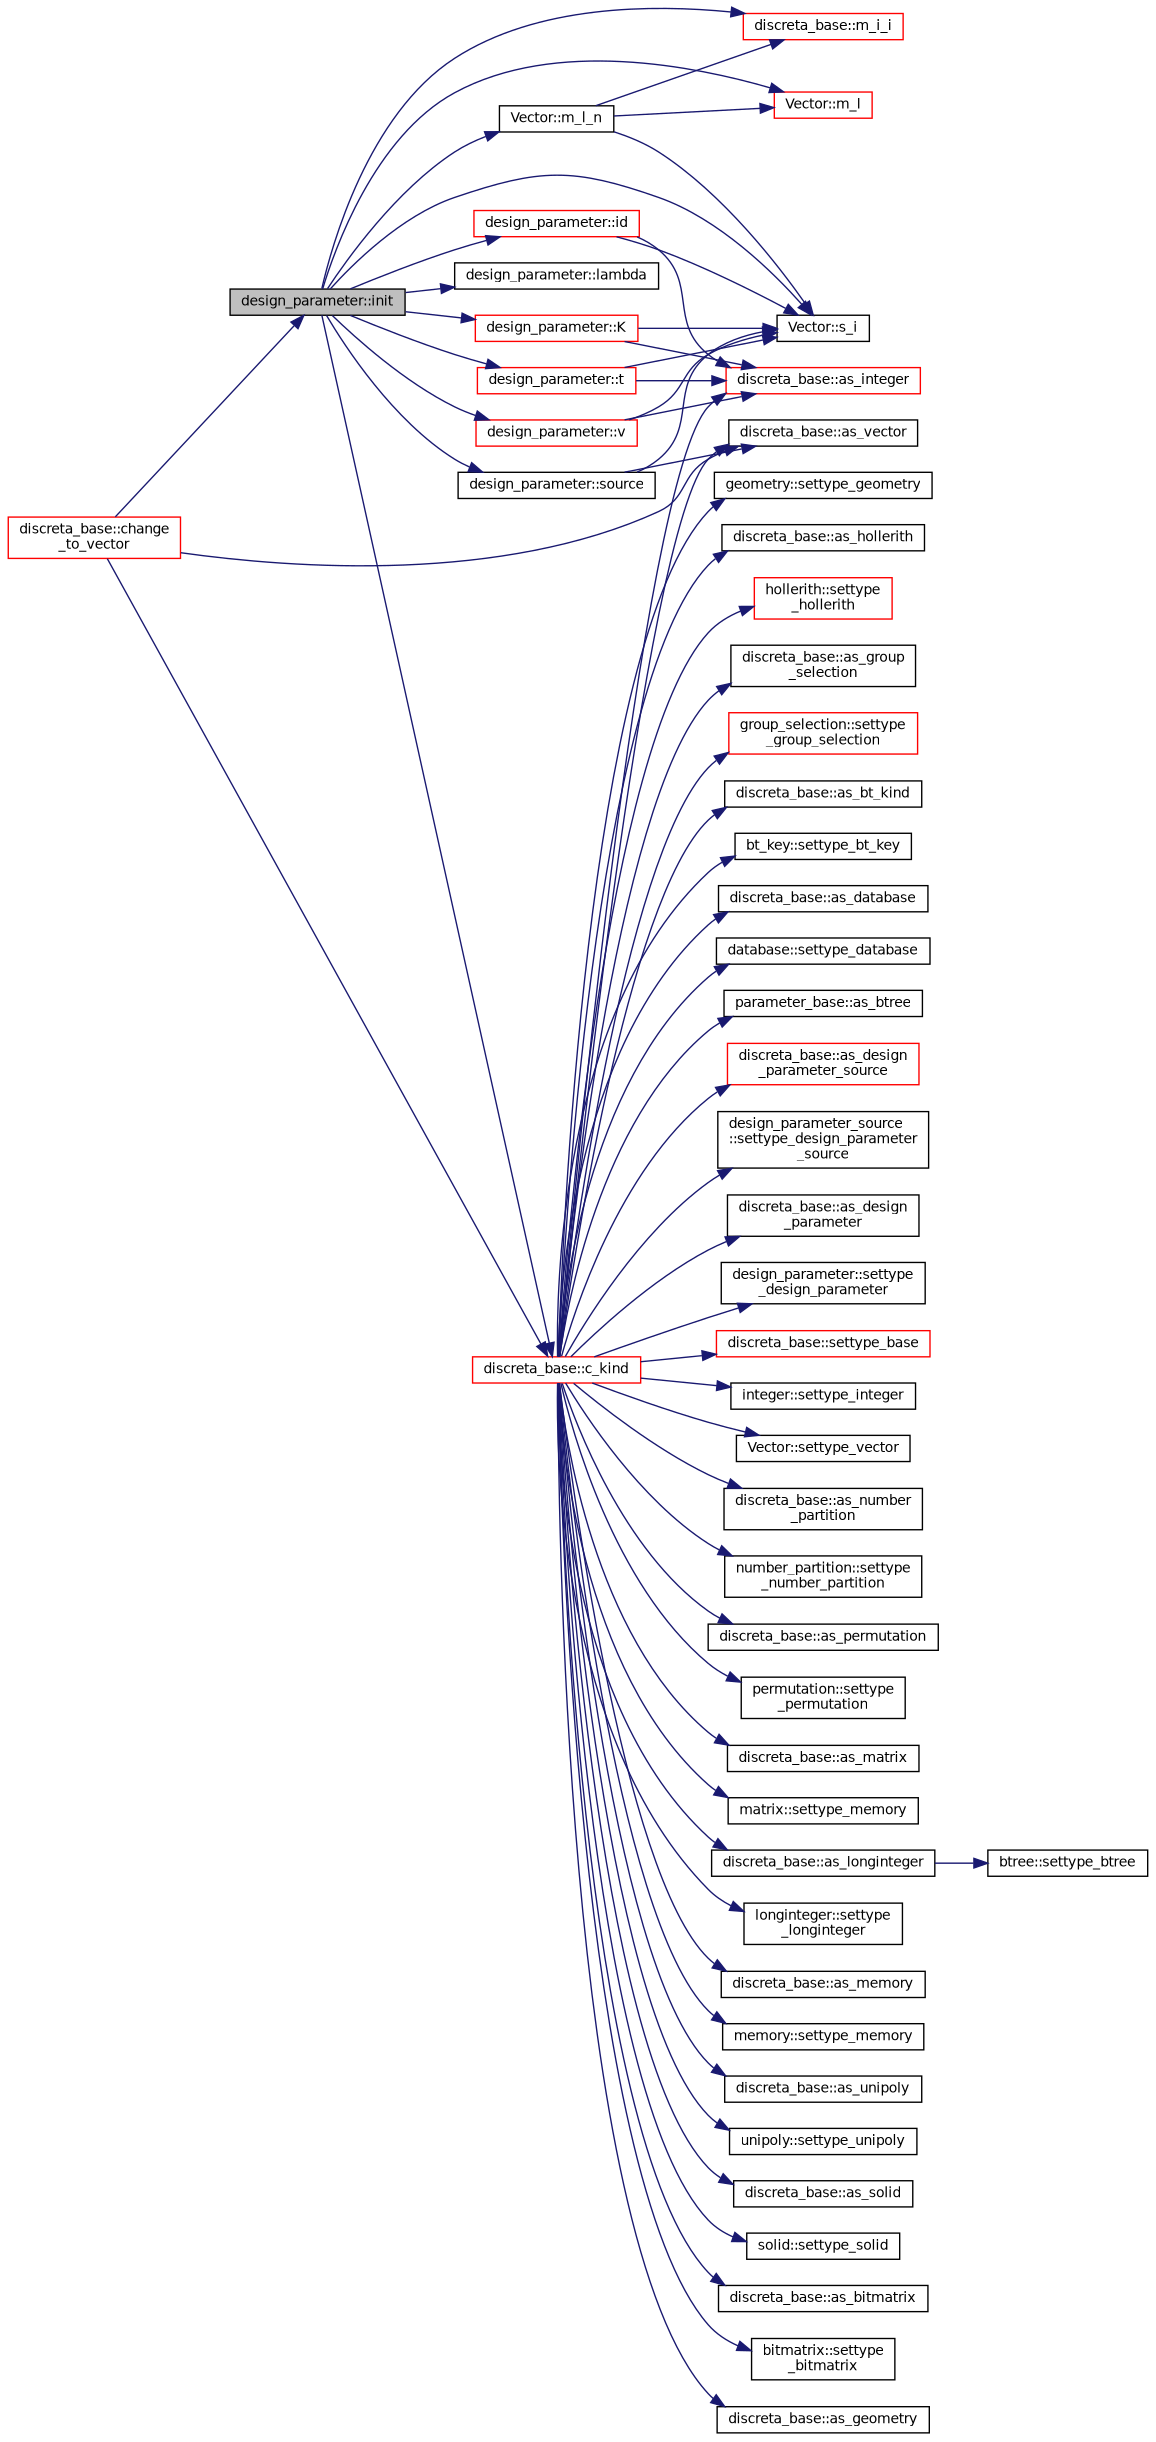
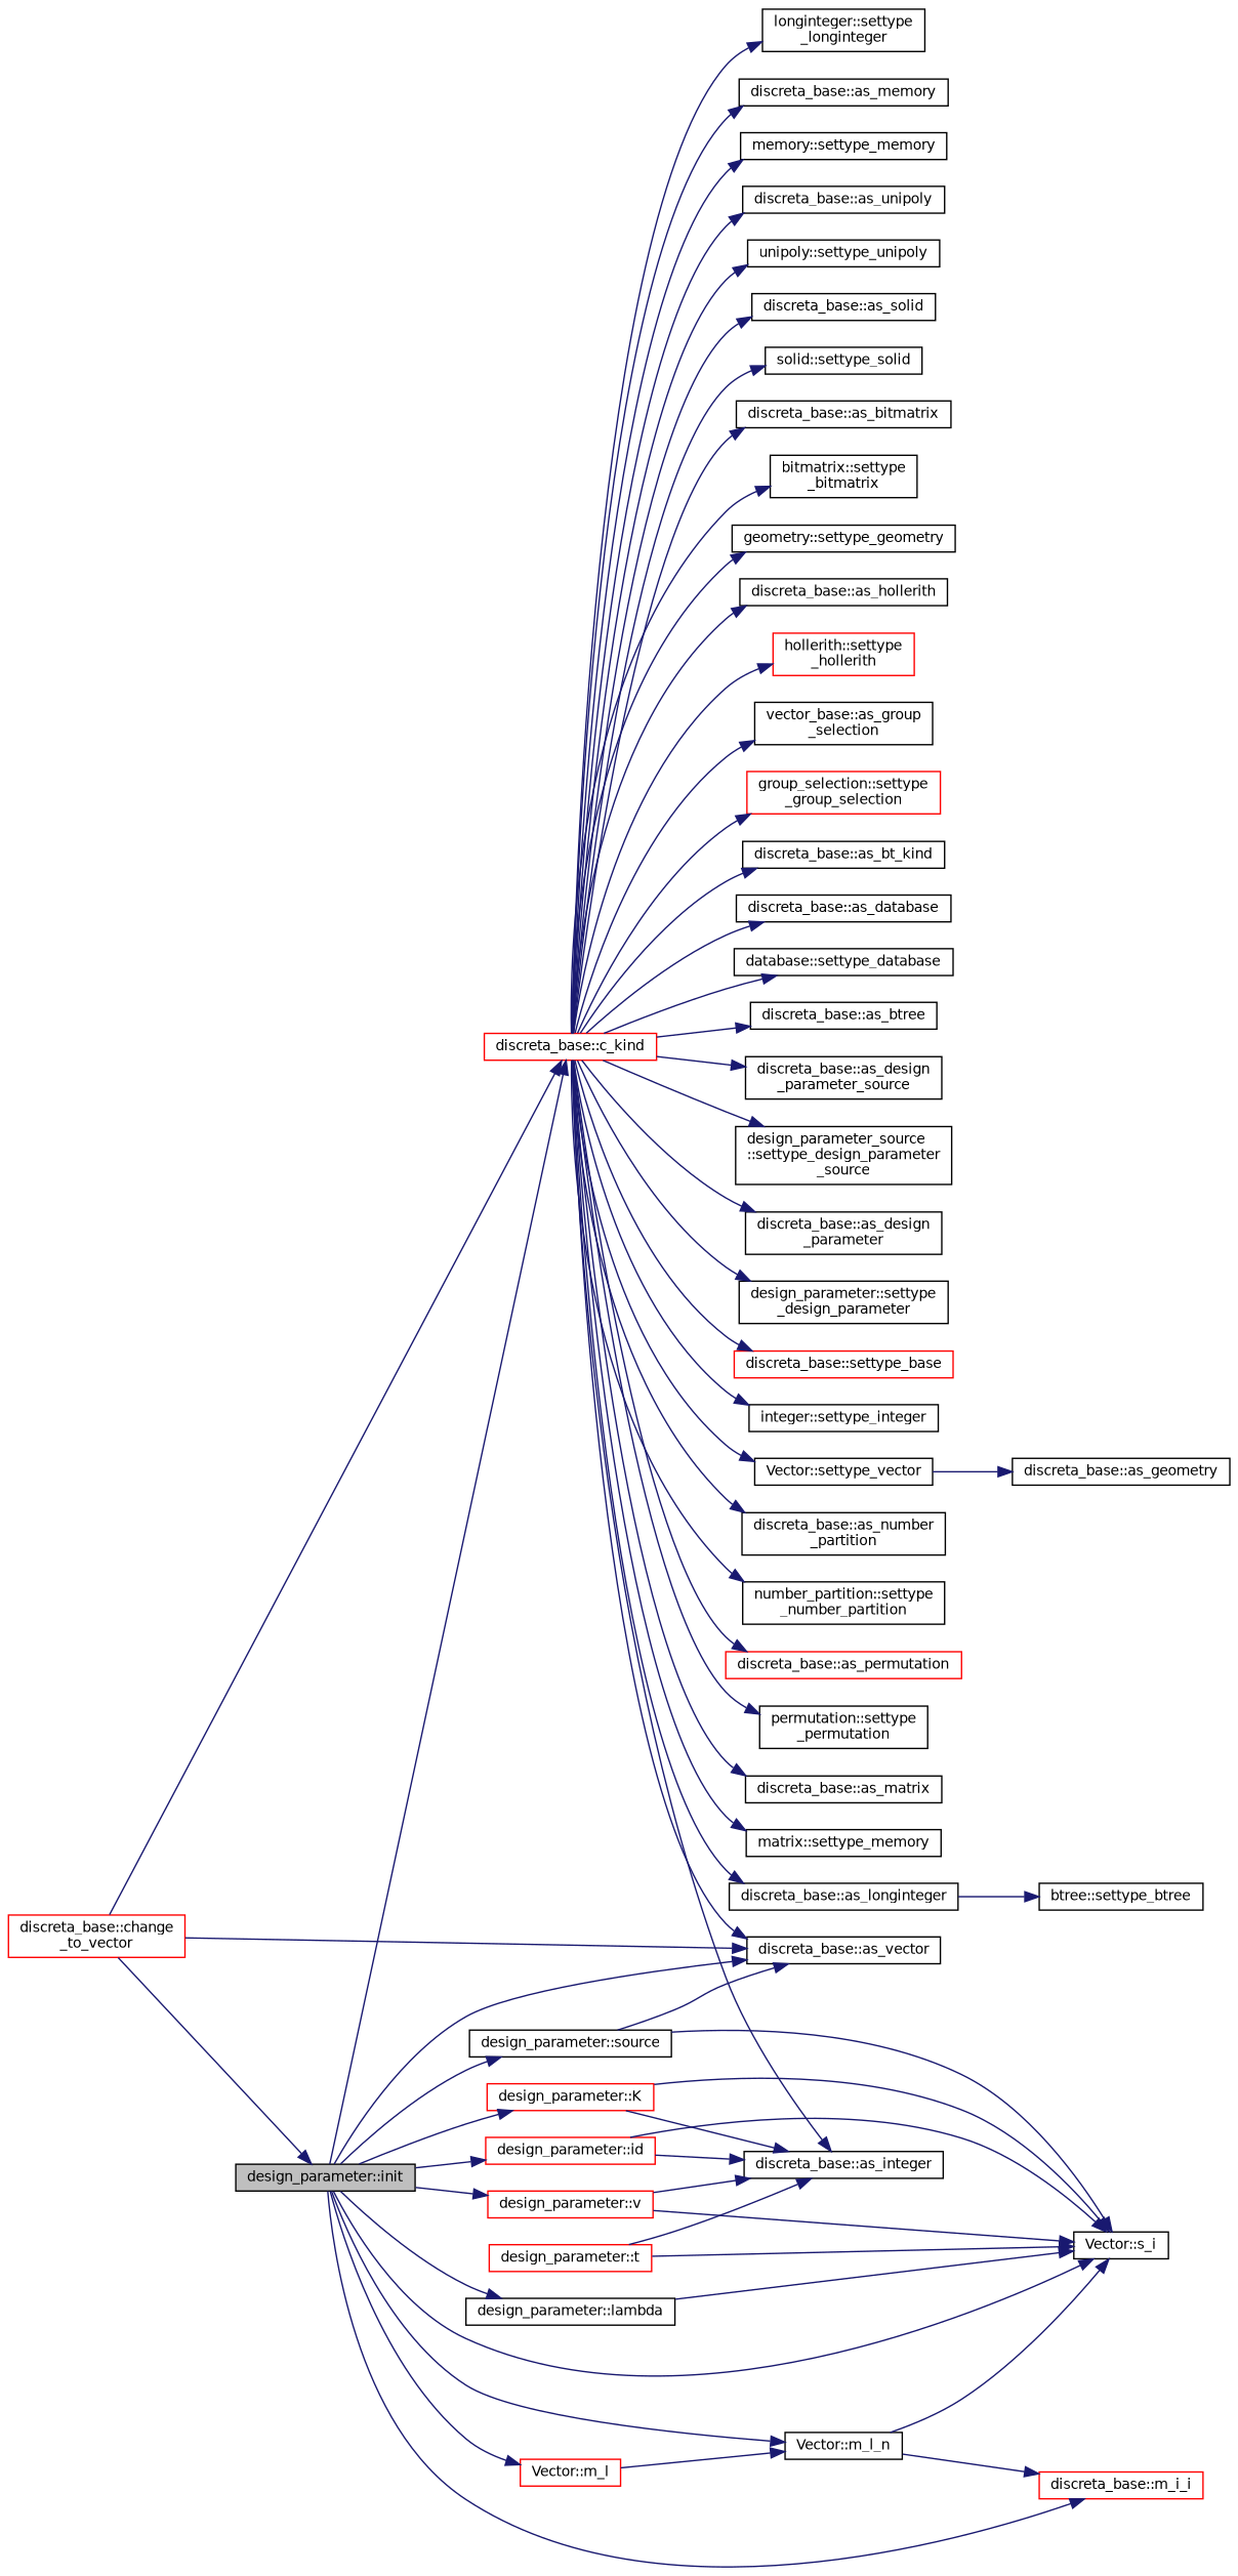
  digraph {
    rankdir=LR
    node [color=black fillcolor=white fontname=Helvetica fontsize=10 shape=record style=filled]
    edge [color=midnightblue fontname=Helvetica fontsize=10 labelfontname=Helvetica labelfontsize=10 style=solid]
    n1 [fillcolor=grey75 fontcolor=black height=0.2 label="design_parameter::init" width=0.4]
    n2 [height=0.2 label="Vector::m_l_n" width=0.4]
    n3 [color=red height=0.2 label="Vector::m_l" width=0.4]
    n4 [height=0.2 label="Vector::s_i" width=0.4]
    n5 [color=red height=0.2 label="discreta_base::m_i_i" width=0.4]
    n6 [color=red height=0.2 label="discreta_base::c_kind" width=0.4]
    n7 [color=red height=0.2 label="design_parameter::id" width=0.4]
    n8 [color=red height=0.2 label="design_parameter::t" width=0.4]
    n9 [color=red height=0.2 label="design_parameter::v" width=0.4]
    n10 [color=red height=0.2 label="design_parameter::K" width=0.4]
    n11 [height=0.2 label="design_parameter::lambda" width=0.4]
    n12 [height=0.2 label="design_parameter::source" width=0.4]
    n13 [color=red height=0.2 label="discreta_base::settype_base" width=0.4]
-   n14 [color=red height=0.2 label="discreta_base::as_integer" width=0.4]
+   n14 [height=0.2 label="discreta_base::as_integer" width=0.4]
    n15 [height=0.2 label="integer::settype_integer" width=0.4]
    n16 [height=0.2 label="discreta_base::as_vector" width=0.4]
    n17 [height=0.2 label="Vector::settype_vector" width=0.4]
    n18 [height=0.2 label="discreta_base::as_number\l_partition" width=0.4]
    n19 [height=0.2 label="number_partition::settype\l_number_partition" width=0.4]
-   n20 [height=0.2 label="discreta_base::as_permutation" width=0.4]
+   n20 [color=red height=0.2 label="discreta_base::as_permutation" width=0.4]
    n21 [height=0.2 label="permutation::settype\l_permutation" width=0.4]
    n22 [height=0.2 label="discreta_base::as_matrix" width=0.4]
    n23 [height=0.2 label="matrix::settype_memory" width=0.4]
    n24 [height=0.2 label="discreta_base::as_longinteger" width=0.4]
    n25 [height=0.2 label="longinteger::settype\l_longinteger" width=0.4]
    n26 [height=0.2 label="discreta_base::as_memory" width=0.4]
    n27 [height=0.2 label="memory::settype_memory" width=0.4]
    n28 [height=0.2 label="discreta_base::as_unipoly" width=0.4]
    n29 [height=0.2 label="unipoly::settype_unipoly" width=0.4]
    n30 [height=0.2 label="discreta_base::as_solid" width=0.4]
    n31 [height=0.2 label="solid::settype_solid" width=0.4]
    n32 [height=0.2 label="discreta_base::as_bitmatrix" width=0.4]
    n33 [height=0.2 label="bitmatrix::settype\l_bitmatrix" width=0.4]
    n34 [height=0.2 label="discreta_base::as_geometry" width=0.4]
    n35 [height=0.2 label="geometry::settype_geometry" width=0.4]
    n36 [height=0.2 label="discreta_base::as_hollerith" width=0.4]
    n37 [color=red height=0.2 label="hollerith::settype\l_hollerith" width=0.4]
-   n38 [height=0.2 label="discreta_base::as_group\l_selection" width=0.4]
+   n38 [height=0.2 label="vector_base::as_group\l_selection" width=0.4]
    n39 [color=red height=0.2 label="group_selection::settype\l_group_selection" width=0.4]
    n40 [height=0.2 label="discreta_base::as_bt_kind" width=0.4]
-   n41 [height=0.2 label="bt_key::settype_bt_key" width=0.4]
    n42 [height=0.2 label="discreta_base::as_database" width=0.4]
    n43 [height=0.2 label="database::settype_database" width=0.4]
-   n44 [height=0.2 label="parameter_base::as_btree" width=0.4]
-   n45 [color=red height=0.2 label="discreta_base::as_design\l_parameter_source" width=0.4]
+   n44 [height=0.2 label="discreta_base::as_btree" width=0.4]
+   n45 [height=0.2 label="discreta_base::as_design\l_parameter_source" width=0.4]
    n46 [height=0.2 label="design_parameter_source\l::settype_design_parameter\l_source" width=0.4]
    n47 [height=0.2 label="discreta_base::as_design\l_parameter" width=0.4]
    n48 [height=0.2 label="design_parameter::settype\l_design_parameter" width=0.4]
    n49 [color=red height=0.2 label="discreta_base::change\l_to_vector" width=0.4]
    n50 [height=0.2 label="btree::settype_btree" width=0.4]
    n1 -> n2
    n1 -> n3
    n1 -> n4
    n1 -> n5
    n1 -> n6
    n1 -> n7
-   n1 -> n8
+   n1 -> n16
    n1 -> n9
    n1 -> n10
    n1 -> n11
    n1 -> n12
-   n2 -> n3
+   n3 -> n2
    n2 -> n4
    n2 -> n5
    n6 -> n13
    n6 -> n14
    n6 -> n15
    n6 -> n16
    n6 -> n17
    n6 -> n18
    n6 -> n19
    n6 -> n20
    n6 -> n21
    n6 -> n22
    n6 -> n23
    n6 -> n24
    n6 -> n25
    n6 -> n26
    n6 -> n27
    n6 -> n28
    n6 -> n29
    n6 -> n30
    n6 -> n31
    n6 -> n32
    n6 -> n33
-   n6 -> n34
+   n17 -> n34
    n6 -> n35
    n6 -> n36
    n6 -> n37
    n6 -> n38
    n6 -> n39
    n6 -> n40
-   n6 -> n41
    n6 -> n42
    n6 -> n43
    n6 -> n44
    n6 -> n45
    n6 -> n46
    n6 -> n47
    n6 -> n48
    n7 -> n4
    n7 -> n14
    n8 -> n4
    n8 -> n14
    n9 -> n4
    n9 -> n14
    n10 -> n4
    n10 -> n14
+   n11 -> n4
    n12 -> n4
    n12 -> n16
    n24 -> n50
    n49 -> n1
    n49 -> n6
    n49 -> n16
  }
